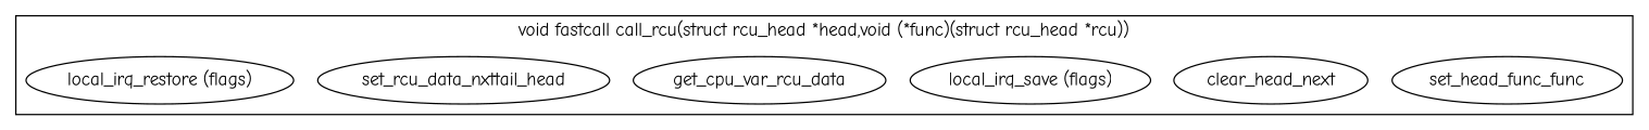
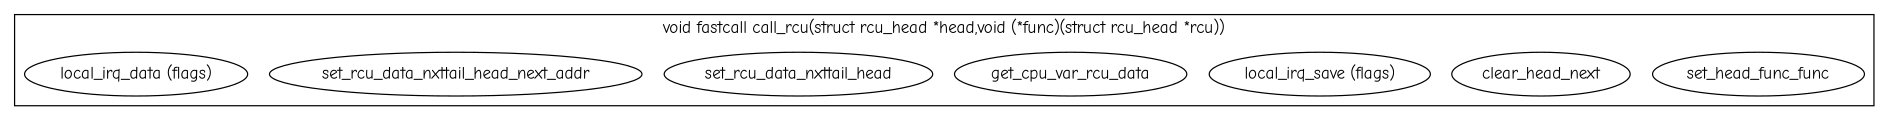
  digraph {
    fontname="Comic Neue"
    node [fontname="Comic Neue"]
    n1 [label=set_head_func_func]
    n2 [label=clear_head_next]
    n3 [label="local_irq_save (flags)"]
    n4 [label=get_cpu_var_rcu_data]
    n5 [label=set_rcu_data_nxttail_head]
-   n7 [label="local_irq_restore (flags)"]
+   n6 [label=set_rcu_data_nxttail_head_next_addr]
+   n7 [label="local_irq_data (flags)"]
    subgraph cluster_1 {
      label="void fastcall call_rcu(struct rcu_head *head,void (*func)(struct rcu_head *rcu))"
      n1
      n2
      n3
      n4
      n5
+     n6
      n7
    }
  }
